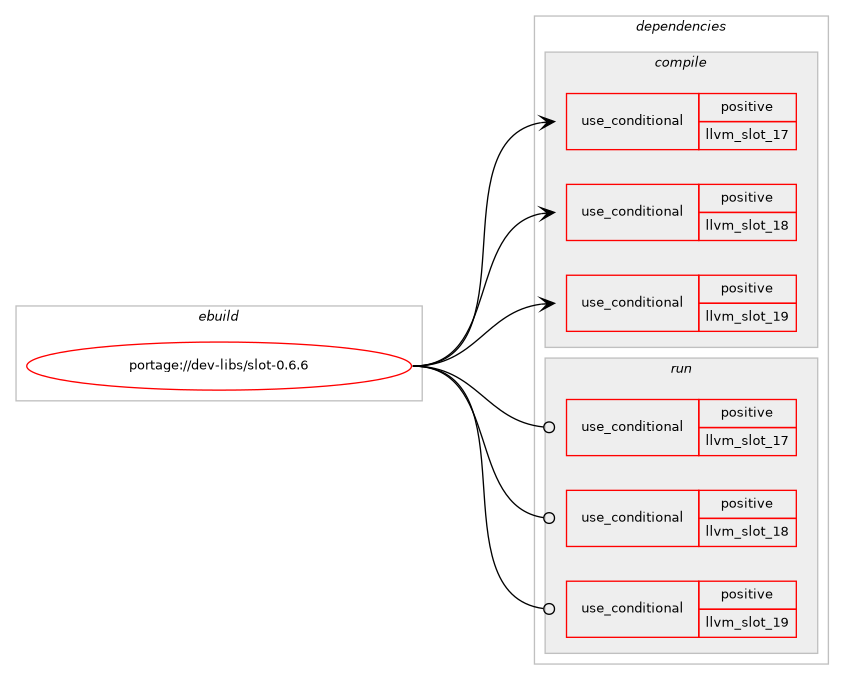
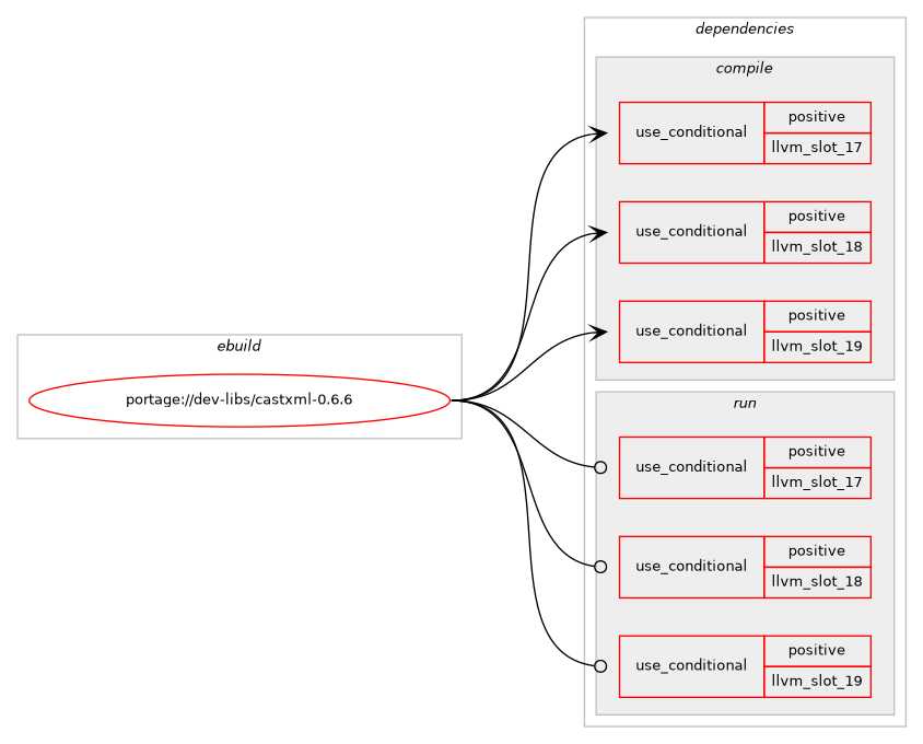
  digraph {
    compound=true
    concentrate=true
    fontname="DejaVu Sans"
    fontsize=10
    newrank=true
    rankdir=LR
    ranksep=1.5
    node [color=red fontname="DejaVu Sans" fontsize=10 shape=none]
    edge [arrowhead=vee headport=w style=solid tailport=e weight=20 fontname="DejaVu Sans"]
-   n1 [label="portage://dev-libs/slot-0.6.6" width=4 shape=""]
+   n1 [label="portage://dev-libs/castxml-0.6.6" width=4 shape=""]
    n2 [label=<<TABLE BORDER="0" CELLBORDER="1" CELLSPACING="0" CELLPADDING="4"><TR><TD ROWSPAN="3" CELLPADDING="10">use_conditional</TD></TR><TR><TD>positive</TD></TR><TR><TD>llvm_slot_17</TD></TR></TABLE>>]
    n3 [label=<<TABLE BORDER="0" CELLBORDER="1" CELLSPACING="0" CELLPADDING="4"><TR><TD ROWSPAN="3" CELLPADDING="10">use_conditional</TD></TR><TR><TD>positive</TD></TR><TR><TD>llvm_slot_18</TD></TR></TABLE>>]
    n4 [label=<<TABLE BORDER="0" CELLBORDER="1" CELLSPACING="0" CELLPADDING="4"><TR><TD ROWSPAN="3" CELLPADDING="10">use_conditional</TD></TR><TR><TD>positive</TD></TR><TR><TD>llvm_slot_19</TD></TR></TABLE>>]
    n5 [label=<<TABLE BORDER="0" CELLBORDER="1" CELLSPACING="0" CELLPADDING="4"><TR><TD ROWSPAN="3" CELLPADDING="10">use_conditional</TD></TR><TR><TD>positive</TD></TR><TR><TD>llvm_slot_17</TD></TR></TABLE>>]
    n6 [label=<<TABLE BORDER="0" CELLBORDER="1" CELLSPACING="0" CELLPADDING="4"><TR><TD ROWSPAN="3" CELLPADDING="10">use_conditional</TD></TR><TR><TD>positive</TD></TR><TR><TD>llvm_slot_18</TD></TR></TABLE>>]
    n7 [label=<<TABLE BORDER="0" CELLBORDER="1" CELLSPACING="0" CELLPADDING="4"><TR><TD ROWSPAN="3" CELLPADDING="10">use_conditional</TD></TR><TR><TD>positive</TD></TR><TR><TD>llvm_slot_19</TD></TR></TABLE>>]
    subgraph cluster_1 {
      color=gray
      label=<<i>ebuild</i>>
      rank=same
      n1
    }
    subgraph cluster_2 {
      color=gray
      label=<<i>dependencies</i>>
      subgraph cluster_3 {
        color=gray
        fillcolor="#eeeeee"
        label=<<i>compile</i>>
        style=filled
        subgraph sub_4 {
          color=gray
          fillcolor="#eeeeee"
          label=<<i>compile</i>>
          style=filled
          n2
        }
        subgraph sub_5 {
          color=gray
          fillcolor="#eeeeee"
          label=<<i>compile</i>>
          style=filled
          n3
        }
        subgraph sub_6 {
          color=gray
          fillcolor="#eeeeee"
          label=<<i>compile</i>>
          style=filled
          n4
        }
      }
      subgraph cluster_7 {
        color=gray
        fillcolor="#eeeeee"
        label=<<i>compile and run</i>>
        style=filled
      }
      subgraph cluster_8 {
        color=gray
        fillcolor="#eeeeee"
        label=<<i>run</i>>
        style=filled
        subgraph sub_9 {
          color=gray
          fillcolor="#eeeeee"
          label=<<i>run</i>>
          style=filled
          n5
        }
        subgraph sub_10 {
          color=gray
          fillcolor="#eeeeee"
          label=<<i>run</i>>
          style=filled
          n6
        }
        subgraph sub_11 {
          color=gray
          fillcolor="#eeeeee"
          label=<<i>run</i>>
          style=filled
          n7
        }
      }
    }
    subgraph cluster_12 {
      color=gray
      label=<<i>candidates</i>>
      rank=same
    }
    n1 -> n2
    n1 -> n3
    n1 -> n4
    n1 -> n5 [arrowhead=odot]
    n1 -> n6 [arrowhead=odot]
    n1 -> n7 [arrowhead=odot]
  }
